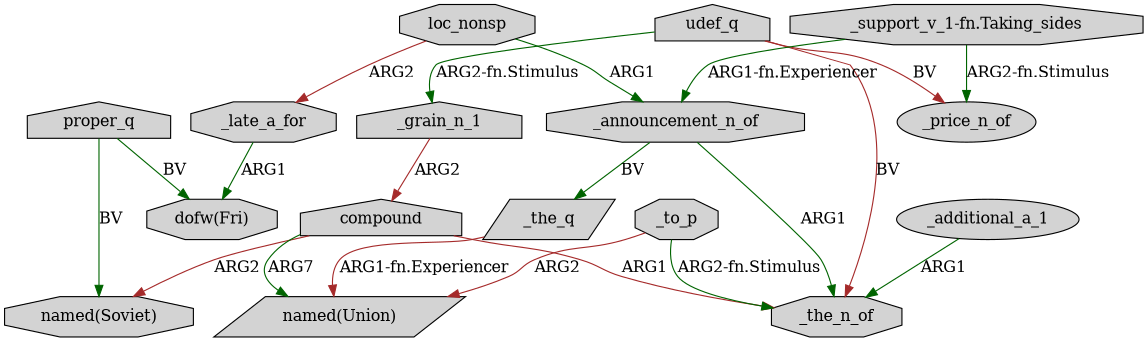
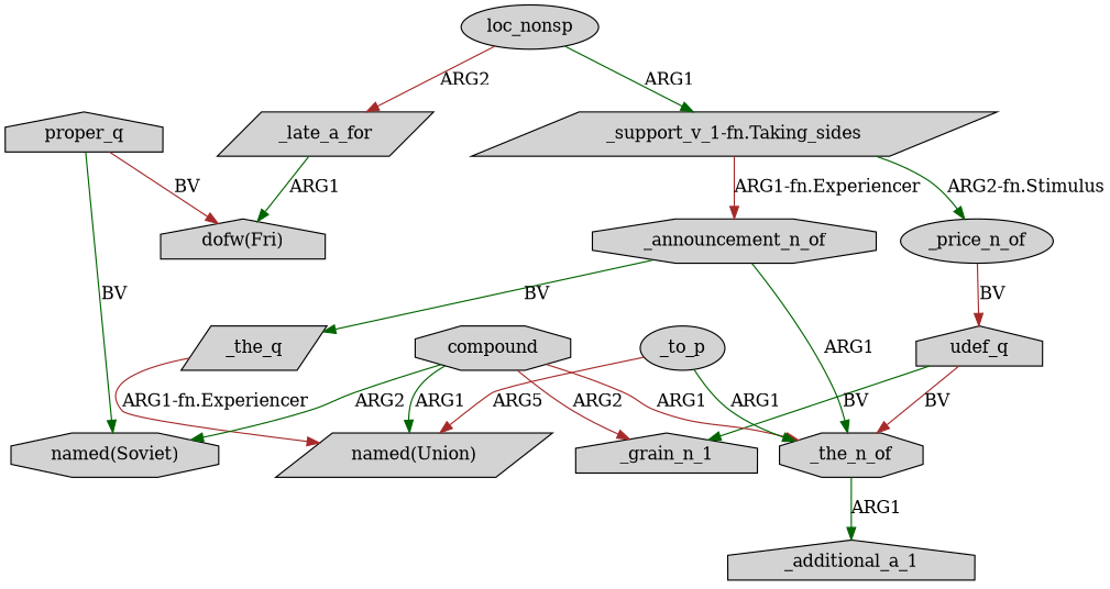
  digraph {
    node [shape=octagon style=filled]
    edge [color=darkgreen]
    proper_q [shape=house]
-   "dofw(Fri)"
+   "dofw(Fri)" [shape=house]
    "named(Soviet)"
    udef_q [shape=house]
    _price_n_of [shape=ellipse]
    _grain_n_1 [shape=house]
    n7 [label=_the_n_of]
-   "_support_v_1-fn.Taking_sides"
+   "_support_v_1-fn.Taking_sides" [shape=parallelogram]
    _announcement_n_of
    _the_q [shape=parallelogram]
-   compound [shape=house]
+   compound
    "named(Union)" [shape=parallelogram]
-   _additional_a_1 [shape=ellipse]
-   _to_p
-   loc_nonsp
-   _late_a_for
-   proper_q -> "dofw(Fri)" [label=BV]
+   _additional_a_1 [shape=house]
+   _to_p [shape=ellipse]
+   loc_nonsp [shape=ellipse]
+   _late_a_for [shape=parallelogram]
+   proper_q -> "dofw(Fri)" [color=brown label=BV]
    proper_q -> "named(Soviet)" [label=BV]
-   udef_q -> _price_n_of [color=brown label=BV]
-   udef_q -> _grain_n_1 [label="ARG2-fn.Stimulus"]
+   _price_n_of -> udef_q [color=brown label=BV]
+   udef_q -> _grain_n_1 [label=BV]
    udef_q -> n7 [color=brown label=BV]
    "_support_v_1-fn.Taking_sides" -> _price_n_of [label="ARG2-fn.Stimulus"]
-   "_support_v_1-fn.Taking_sides" -> _announcement_n_of [label="ARG1-fn.Experiencer"]
+   "_support_v_1-fn.Taking_sides" -> _announcement_n_of [color=brown label="ARG1-fn.Experiencer"]
    _announcement_n_of -> n7 [label=ARG1]
    _announcement_n_of -> _the_q [label=BV]
    _the_q -> "named(Union)" [color=brown label="ARG1-fn.Experiencer"]
-   compound -> "named(Soviet)" [color=brown label=ARG2]
-   _grain_n_1 -> compound [color=brown label=ARG2]
+   compound -> "named(Soviet)" [label=ARG2]
+   compound -> _grain_n_1 [color=brown label=ARG2]
    compound -> n7 [color=brown label=ARG1]
-   compound -> "named(Union)" [label=ARG7]
-   _additional_a_1 -> n7 [label=ARG1]
-   _to_p -> n7 [label="ARG2-fn.Stimulus"]
-   _to_p -> "named(Union)" [color=brown label=ARG2]
-   loc_nonsp -> _announcement_n_of [label=ARG1]
+   compound -> "named(Union)" [label=ARG1]
+   n7 -> _additional_a_1 [label=ARG1]
+   _to_p -> n7 [label=ARG1]
+   _to_p -> "named(Union)" [color=brown label=ARG5]
+   loc_nonsp -> "_support_v_1-fn.Taking_sides" [label=ARG1]
    loc_nonsp -> _late_a_for [color=brown label=ARG2]
    _late_a_for -> "dofw(Fri)" [label=ARG1]
  }
